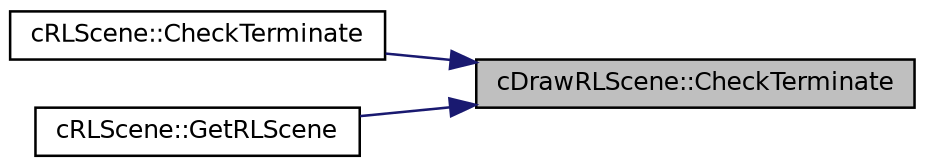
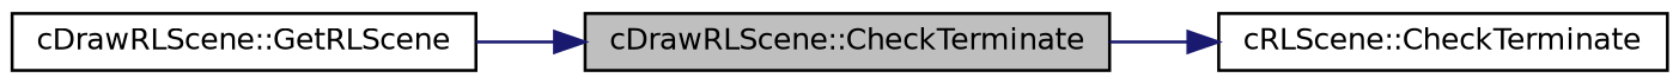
  digraph {
    rankdir=LR
    node [color=black fillcolor=white fontname=Helvetica fontsize=10 shape=record style=filled]
    edge [color=midnightblue fontname=Helvetica fontsize=10 labelfontname=Helvetica labelfontsize=10 style=solid]
    n1 [fillcolor=grey75 fontcolor=black height=0.2 label="cDrawRLScene::CheckTerminate" width=0.4]
    n2 [height=0.2 label="cRLScene::CheckTerminate" width=0.4]
-   n3 [height=0.2 label="cRLScene::GetRLScene" width=0.4]
-   n2 -> n1
+   n3 [height=0.2 label="cDrawRLScene::GetRLScene" width=0.4]
+   n1 -> n2
    n3 -> n1
  }
